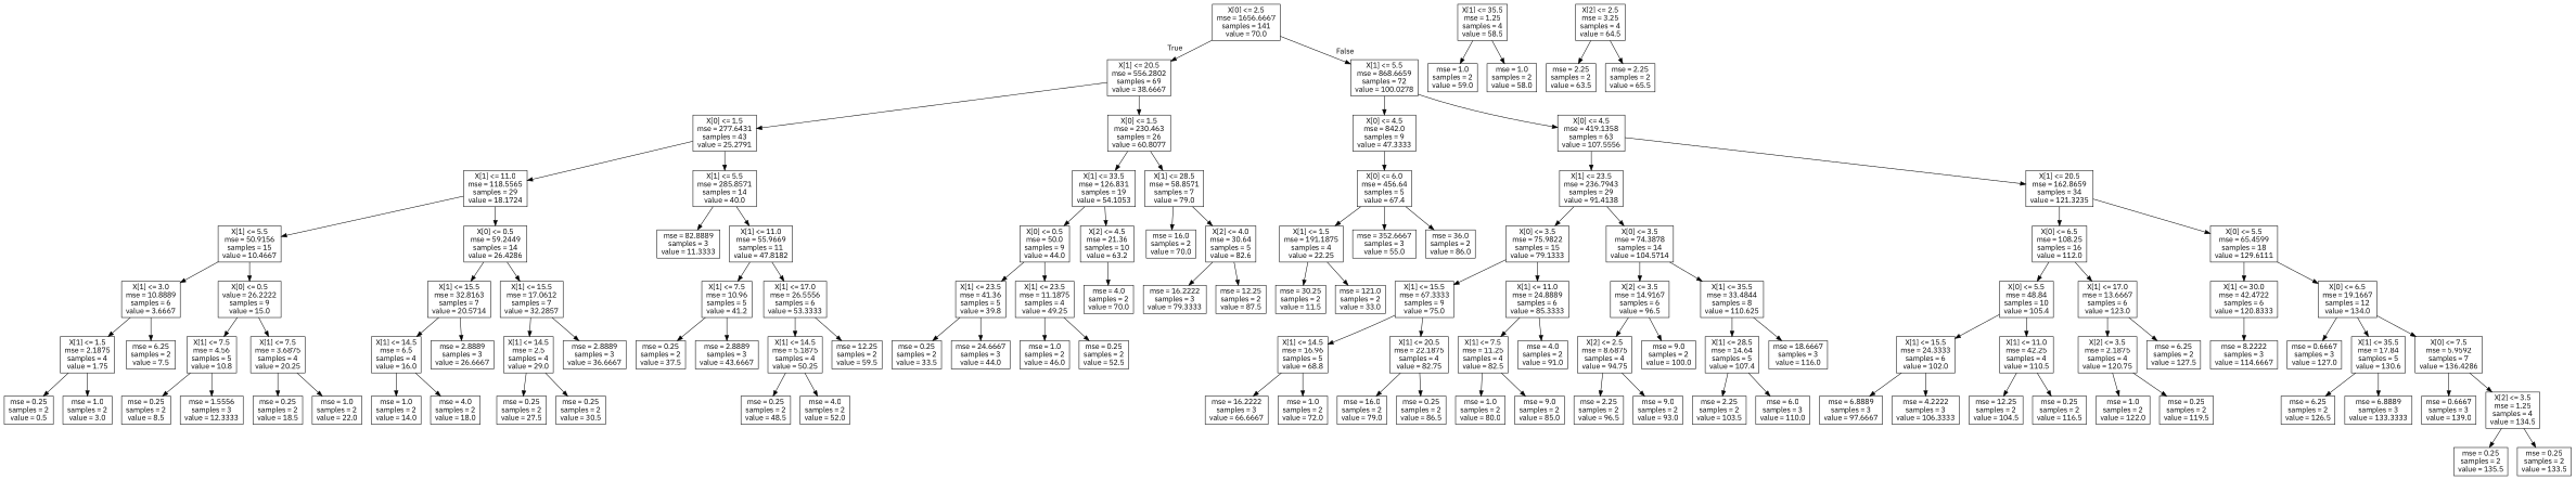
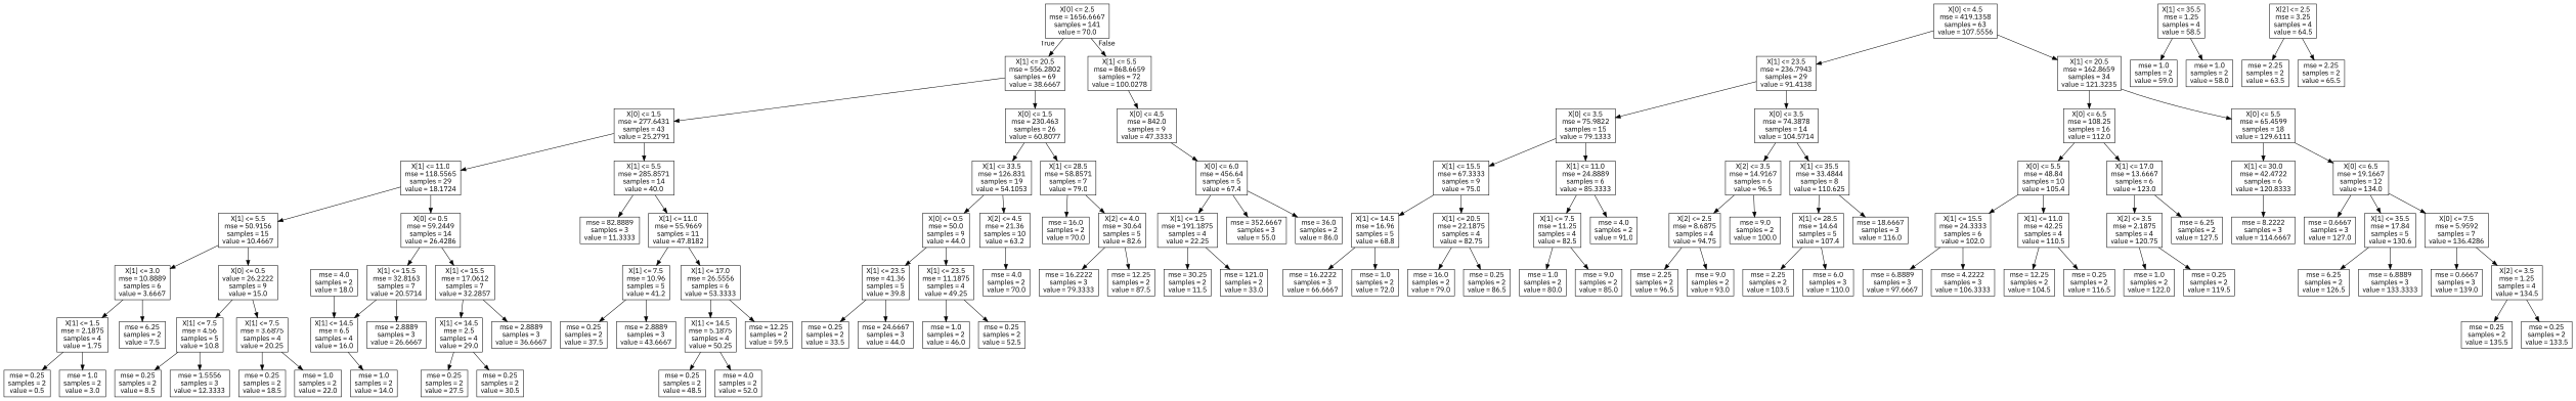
  digraph {
    fontname="IBM Plex Sans"
    node [fontname="IBM Plex Sans" shape=box]
    edge [fontname="IBM Plex Sans"]
    n1 [label="X[0] <= 2.5\nmse = 1656.6667\nsamples = 141\nvalue = 70.0"]
    n2 [label="X[1] <= 20.5\nmse = 556.2802\nsamples = 69\nvalue = 38.6667"]
    n3 [label="X[1] <= 5.5\nmse = 868.6659\nsamples = 72\nvalue = 100.0278"]
    n4 [label="X[0] <= 1.5\nmse = 277.6431\nsamples = 43\nvalue = 25.2791"]
    n5 [label="X[0] <= 1.5\nmse = 230.463\nsamples = 26\nvalue = 60.8077"]
    n6 [label="X[0] <= 4.5\nmse = 842.0\nsamples = 9\nvalue = 47.3333"]
    n7 [label="X[0] <= 4.5\nmse = 419.1358\nsamples = 63\nvalue = 107.5556"]
    n8 [label="X[1] <= 11.0\nmse = 118.5565\nsamples = 29\nvalue = 18.1724"]
    n9 [label="X[1] <= 5.5\nmse = 285.8571\nsamples = 14\nvalue = 40.0"]
    n10 [label="X[1] <= 33.5\nmse = 126.831\nsamples = 19\nvalue = 54.1053"]
    n11 [label="X[1] <= 28.5\nmse = 58.8571\nsamples = 7\nvalue = 79.0"]
    n12 [label="X[1] <= 5.5\nmse = 50.9156\nsamples = 15\nvalue = 10.4667"]
    n13 [label="X[0] <= 0.5\nmse = 59.2449\nsamples = 14\nvalue = 26.4286"]
    n14 [label="mse = 82.8889\nsamples = 3\nvalue = 11.3333"]
    n15 [label="X[1] <= 11.0\nmse = 55.9669\nsamples = 11\nvalue = 47.8182"]
    n16 [label="X[1] <= 3.0\nmse = 10.8889\nsamples = 6\nvalue = 3.6667"]
    n17 [label="X[0] <= 0.5\nvalue = 26.2222\nsamples = 9\nvalue = 15.0"]
    n18 [label="X[1] <= 15.5\nmse = 32.8163\nsamples = 7\nvalue = 20.5714"]
    n19 [label="X[1] <= 15.5\nmse = 17.0612\nsamples = 7\nvalue = 32.2857"]
    n20 [label="X[1] <= 1.5\nmse = 2.1875\nsamples = 4\nvalue = 1.75"]
    n21 [label="mse = 6.25\nsamples = 2\nvalue = 7.5"]
    n22 [label="X[1] <= 7.5\nmse = 4.56\nsamples = 5\nvalue = 10.8"]
    n23 [label="X[1] <= 7.5\nmse = 3.6875\nsamples = 4\nvalue = 20.25"]
    n24 [label="mse = 0.25\nsamples = 2\nvalue = 0.5"]
    n25 [label="mse = 1.0\nsamples = 2\nvalue = 3.0"]
    n26 [label="mse = 0.25\nsamples = 2\nvalue = 8.5"]
    n27 [label="mse = 1.5556\nsamples = 3\nvalue = 12.3333"]
    n28 [label="mse = 0.25\nsamples = 2\nvalue = 18.5"]
    n29 [label="mse = 1.0\nsamples = 2\nvalue = 22.0"]
    n30 [label="X[1] <= 14.5\nmse = 6.5\nsamples = 4\nvalue = 16.0"]
    n31 [label="mse = 2.8889\nsamples = 3\nvalue = 26.6667"]
    n32 [label="X[1] <= 14.5\nmse = 2.5\nsamples = 4\nvalue = 29.0"]
    n33 [label="mse = 2.8889\nsamples = 3\nvalue = 36.6667"]
    n34 [label="mse = 1.0\nsamples = 2\nvalue = 14.0"]
    n35 [label="mse = 4.0\nsamples = 2\nvalue = 18.0"]
    n36 [label="mse = 0.25\nsamples = 2\nvalue = 27.5"]
    n37 [label="mse = 0.25\nsamples = 2\nvalue = 30.5"]
    n38 [label="X[1] <= 7.5\nmse = 10.96\nsamples = 5\nvalue = 41.2"]
    n39 [label="X[1] <= 17.0\nmse = 26.5556\nsamples = 6\nvalue = 53.3333"]
    n40 [label="mse = 0.25\nsamples = 2\nvalue = 37.5"]
    n41 [label="mse = 2.8889\nsamples = 3\nvalue = 43.6667"]
    n42 [label="X[1] <= 14.5\nmse = 5.1875\nsamples = 4\nvalue = 50.25"]
    n43 [label="mse = 12.25\nsamples = 2\nvalue = 59.5"]
    n44 [label="mse = 0.25\nsamples = 2\nvalue = 48.5"]
    n45 [label="mse = 4.0\nsamples = 2\nvalue = 52.0"]
    n46 [label="X[0] <= 0.5\nmse = 50.0\nsamples = 9\nvalue = 44.0"]
    n47 [label="X[2] <= 4.5\nmse = 21.36\nsamples = 10\nvalue = 63.2"]
    n48 [label="mse = 16.0\nsamples = 2\nvalue = 70.0"]
    n49 [label="X[2] <= 4.0\nmse = 30.64\nsamples = 5\nvalue = 82.6"]
    n50 [label="X[1] <= 23.5\nmse = 41.36\nsamples = 5\nvalue = 39.8"]
    n51 [label="X[1] <= 23.5\nmse = 11.1875\nsamples = 4\nvalue = 49.25"]
    n52 [label="mse = 4.0\nsamples = 2\nvalue = 70.0"]
    n53 [label="mse = 0.25\nsamples = 2\nvalue = 33.5"]
    n54 [label="mse = 24.6667\nsamples = 3\nvalue = 44.0"]
    n55 [label="mse = 1.0\nsamples = 2\nvalue = 46.0"]
    n56 [label="mse = 0.25\nsamples = 2\nvalue = 52.5"]
    n57 [label="X[1] <= 35.5\nmse = 1.25\nsamples = 4\nvalue = 58.5"]
    n58 [label="mse = 1.0\nsamples = 2\nvalue = 59.0"]
    n59 [label="mse = 1.0\nsamples = 2\nvalue = 58.0"]
    n60 [label="X[2] <= 2.5\nmse = 3.25\nsamples = 4\nvalue = 64.5"]
    n61 [label="mse = 2.25\nsamples = 2\nvalue = 63.5"]
    n62 [label="mse = 2.25\nsamples = 2\nvalue = 65.5"]
    n63 [label="mse = 16.2222\nsamples = 3\nvalue = 79.3333"]
    n64 [label="mse = 12.25\nsamples = 2\nvalue = 87.5"]
    n65 [label="X[0] <= 6.0\nmse = 456.64\nsamples = 5\nvalue = 67.4"]
    n66 [label="X[1] <= 23.5\nmse = 236.7943\nsamples = 29\nvalue = 91.4138"]
    n67 [label="X[1] <= 20.5\nmse = 162.8659\nsamples = 34\nvalue = 121.3235"]
    n68 [label="X[1] <= 1.5\nmse = 191.1875\nsamples = 4\nvalue = 22.25"]
    n69 [label="mse = 30.25\nsamples = 2\nvalue = 11.5"]
    n70 [label="mse = 121.0\nsamples = 2\nvalue = 33.0"]
    n71 [label="mse = 352.6667\nsamples = 3\nvalue = 55.0"]
    n72 [label="mse = 36.0\nsamples = 2\nvalue = 86.0"]
    n73 [label="X[0] <= 3.5\nmse = 75.9822\nsamples = 15\nvalue = 79.1333"]
    n74 [label="X[0] <= 3.5\nmse = 74.3878\nsamples = 14\nvalue = 104.5714"]
    n75 [label="X[0] <= 6.5\nmse = 108.25\nsamples = 16\nvalue = 112.0"]
    n76 [label="X[0] <= 5.5\nmse = 65.4599\nsamples = 18\nvalue = 129.6111"]
    n77 [label="X[1] <= 15.5\nmse = 67.3333\nsamples = 9\nvalue = 75.0"]
    n78 [label="X[1] <= 11.0\nmse = 24.8889\nsamples = 6\nvalue = 85.3333"]
    n79 [label="X[2] <= 3.5\nmse = 14.9167\nsamples = 6\nvalue = 96.5"]
    n80 [label="X[1] <= 35.5\nmse = 33.4844\nsamples = 8\nvalue = 110.625"]
    n81 [label="X[1] <= 14.5\nmse = 16.96\nsamples = 5\nvalue = 68.8"]
    n82 [label="X[1] <= 20.5\nmse = 22.1875\nsamples = 4\nvalue = 82.75"]
    n83 [label="X[1] <= 7.5\nmse = 11.25\nsamples = 4\nvalue = 82.5"]
    n84 [label="mse = 4.0\nsamples = 2\nvalue = 91.0"]
    n85 [label="mse = 16.2222\nsamples = 3\nvalue = 66.6667"]
    n86 [label="mse = 1.0\nsamples = 2\nvalue = 72.0"]
    n87 [label="mse = 16.0\nsamples = 2\nvalue = 79.0"]
    n88 [label="mse = 0.25\nsamples = 2\nvalue = 86.5"]
    n89 [label="mse = 1.0\nsamples = 2\nvalue = 80.0"]
    n90 [label="mse = 9.0\nsamples = 2\nvalue = 85.0"]
    n91 [label="X[2] <= 2.5\nmse = 8.6875\nsamples = 4\nvalue = 94.75"]
    n92 [label="mse = 9.0\nsamples = 2\nvalue = 100.0"]
    n93 [label="X[1] <= 28.5\nmse = 14.64\nsamples = 5\nvalue = 107.4"]
    n94 [label="mse = 18.6667\nsamples = 3\nvalue = 116.0"]
    n95 [label="mse = 2.25\nsamples = 2\nvalue = 96.5"]
    n96 [label="mse = 9.0\nsamples = 2\nvalue = 93.0"]
    n97 [label="mse = 2.25\nsamples = 2\nvalue = 103.5"]
    n98 [label="mse = 6.0\nsamples = 3\nvalue = 110.0"]
    n99 [label="X[0] <= 5.5\nmse = 48.84\nsamples = 10\nvalue = 105.4"]
    n100 [label="X[1] <= 17.0\nmse = 13.6667\nsamples = 6\nvalue = 123.0"]
    n101 [label="X[1] <= 30.0\nmse = 42.4722\nsamples = 6\nvalue = 120.8333"]
    n102 [label="X[0] <= 6.5\nmse = 19.1667\nsamples = 12\nvalue = 134.0"]
    n103 [label="X[1] <= 15.5\nmse = 24.3333\nsamples = 6\nvalue = 102.0"]
    n104 [label="X[1] <= 11.0\nmse = 42.25\nsamples = 4\nvalue = 110.5"]
    n105 [label="X[2] <= 3.5\nmse = 2.1875\nsamples = 4\nvalue = 120.75"]
    n106 [label="mse = 6.25\nsamples = 2\nvalue = 127.5"]
    n107 [label="mse = 6.8889\nsamples = 3\nvalue = 97.6667"]
    n108 [label="mse = 4.2222\nsamples = 3\nvalue = 106.3333"]
    n109 [label="mse = 12.25\nsamples = 2\nvalue = 104.5"]
    n110 [label="mse = 0.25\nsamples = 2\nvalue = 116.5"]
    n111 [label="mse = 1.0\nsamples = 2\nvalue = 122.0"]
    n112 [label="mse = 0.25\nsamples = 2\nvalue = 119.5"]
    n113 [label="mse = 8.2222\nsamples = 3\nvalue = 114.6667"]
    n114 [label="mse = 0.6667\nsamples = 3\nvalue = 127.0"]
    n115 [label="X[1] <= 35.5\nmse = 17.84\nsamples = 5\nvalue = 130.6"]
    n116 [label="X[0] <= 7.5\nmse = 5.9592\nsamples = 7\nvalue = 136.4286"]
    n117 [label="mse = 6.25\nsamples = 2\nvalue = 126.5"]
    n118 [label="mse = 6.8889\nsamples = 3\nvalue = 133.3333"]
    n119 [label="mse = 0.6667\nsamples = 3\nvalue = 139.0"]
    n120 [label="X[2] <= 3.5\nmse = 1.25\nsamples = 4\nvalue = 134.5"]
    n121 [label="mse = 0.25\nsamples = 2\nvalue = 135.5"]
    n122 [label="mse = 0.25\nsamples = 2\nvalue = 133.5"]
    n1 -> n2 [headlabel=True labelangle=45 labeldistance=2.5]
    n1 -> n3 [headlabel=False labelangle=-45 labeldistance=2.5]
    n2 -> n4
    n2 -> n5
    n3 -> n6
-   n3 -> n7
    n4 -> n8
    n4 -> n9
    n5 -> n10
    n5 -> n11
    n6 -> n65
    n7 -> n66
    n7 -> n67
    n8 -> n12
    n8 -> n13
    n9 -> n14
    n9 -> n15
    n10 -> n46
    n10 -> n47
    n11 -> n48
    n11 -> n49
    n12 -> n16
    n12 -> n17
    n13 -> n18
    n13 -> n19
    n15 -> n38
    n15 -> n39
    n16 -> n20
    n16 -> n21
    n17 -> n22
    n17 -> n23
    n18 -> n30
    n18 -> n31
    n19 -> n32
    n19 -> n33
    n20 -> n24
    n20 -> n25
    n22 -> n26
    n22 -> n27
    n23 -> n28
    n23 -> n29
    n30 -> n34
-   n30 -> n35
+   n35 -> n30
    n32 -> n36
    n32 -> n37
    n38 -> n40
    n38 -> n41
    n39 -> n42
    n39 -> n43
    n42 -> n44
    n42 -> n45
    n46 -> n50
    n46 -> n51
    n47 -> n52
    n49 -> n63
    n49 -> n64
    n50 -> n53
    n50 -> n54
    n51 -> n55
    n51 -> n56
    n57 -> n58
    n57 -> n59
    n60 -> n61
    n60 -> n62
    n65 -> n68
    n65 -> n71
    n65 -> n72
    n66 -> n73
    n66 -> n74
    n67 -> n75
    n67 -> n76
    n68 -> n69
    n68 -> n70
    n73 -> n77
    n73 -> n78
    n74 -> n79
    n74 -> n80
    n75 -> n99
    n75 -> n100
    n76 -> n101
    n76 -> n102
    n77 -> n81
    n77 -> n82
    n78 -> n83
    n78 -> n84
    n79 -> n91
    n79 -> n92
    n80 -> n93
    n80 -> n94
    n81 -> n85
    n81 -> n86
    n82 -> n87
    n82 -> n88
    n83 -> n89
    n83 -> n90
    n91 -> n95
    n91 -> n96
    n93 -> n97
    n93 -> n98
    n99 -> n103
    n99 -> n104
    n100 -> n105
    n100 -> n106
    n101 -> n113
    n102 -> n114
    n102 -> n115
    n102 -> n116
    n103 -> n107
    n103 -> n108
    n104 -> n109
    n104 -> n110
    n105 -> n111
    n105 -> n112
    n115 -> n117
    n115 -> n118
    n116 -> n119
    n116 -> n120
    n120 -> n121
    n120 -> n122
  }
